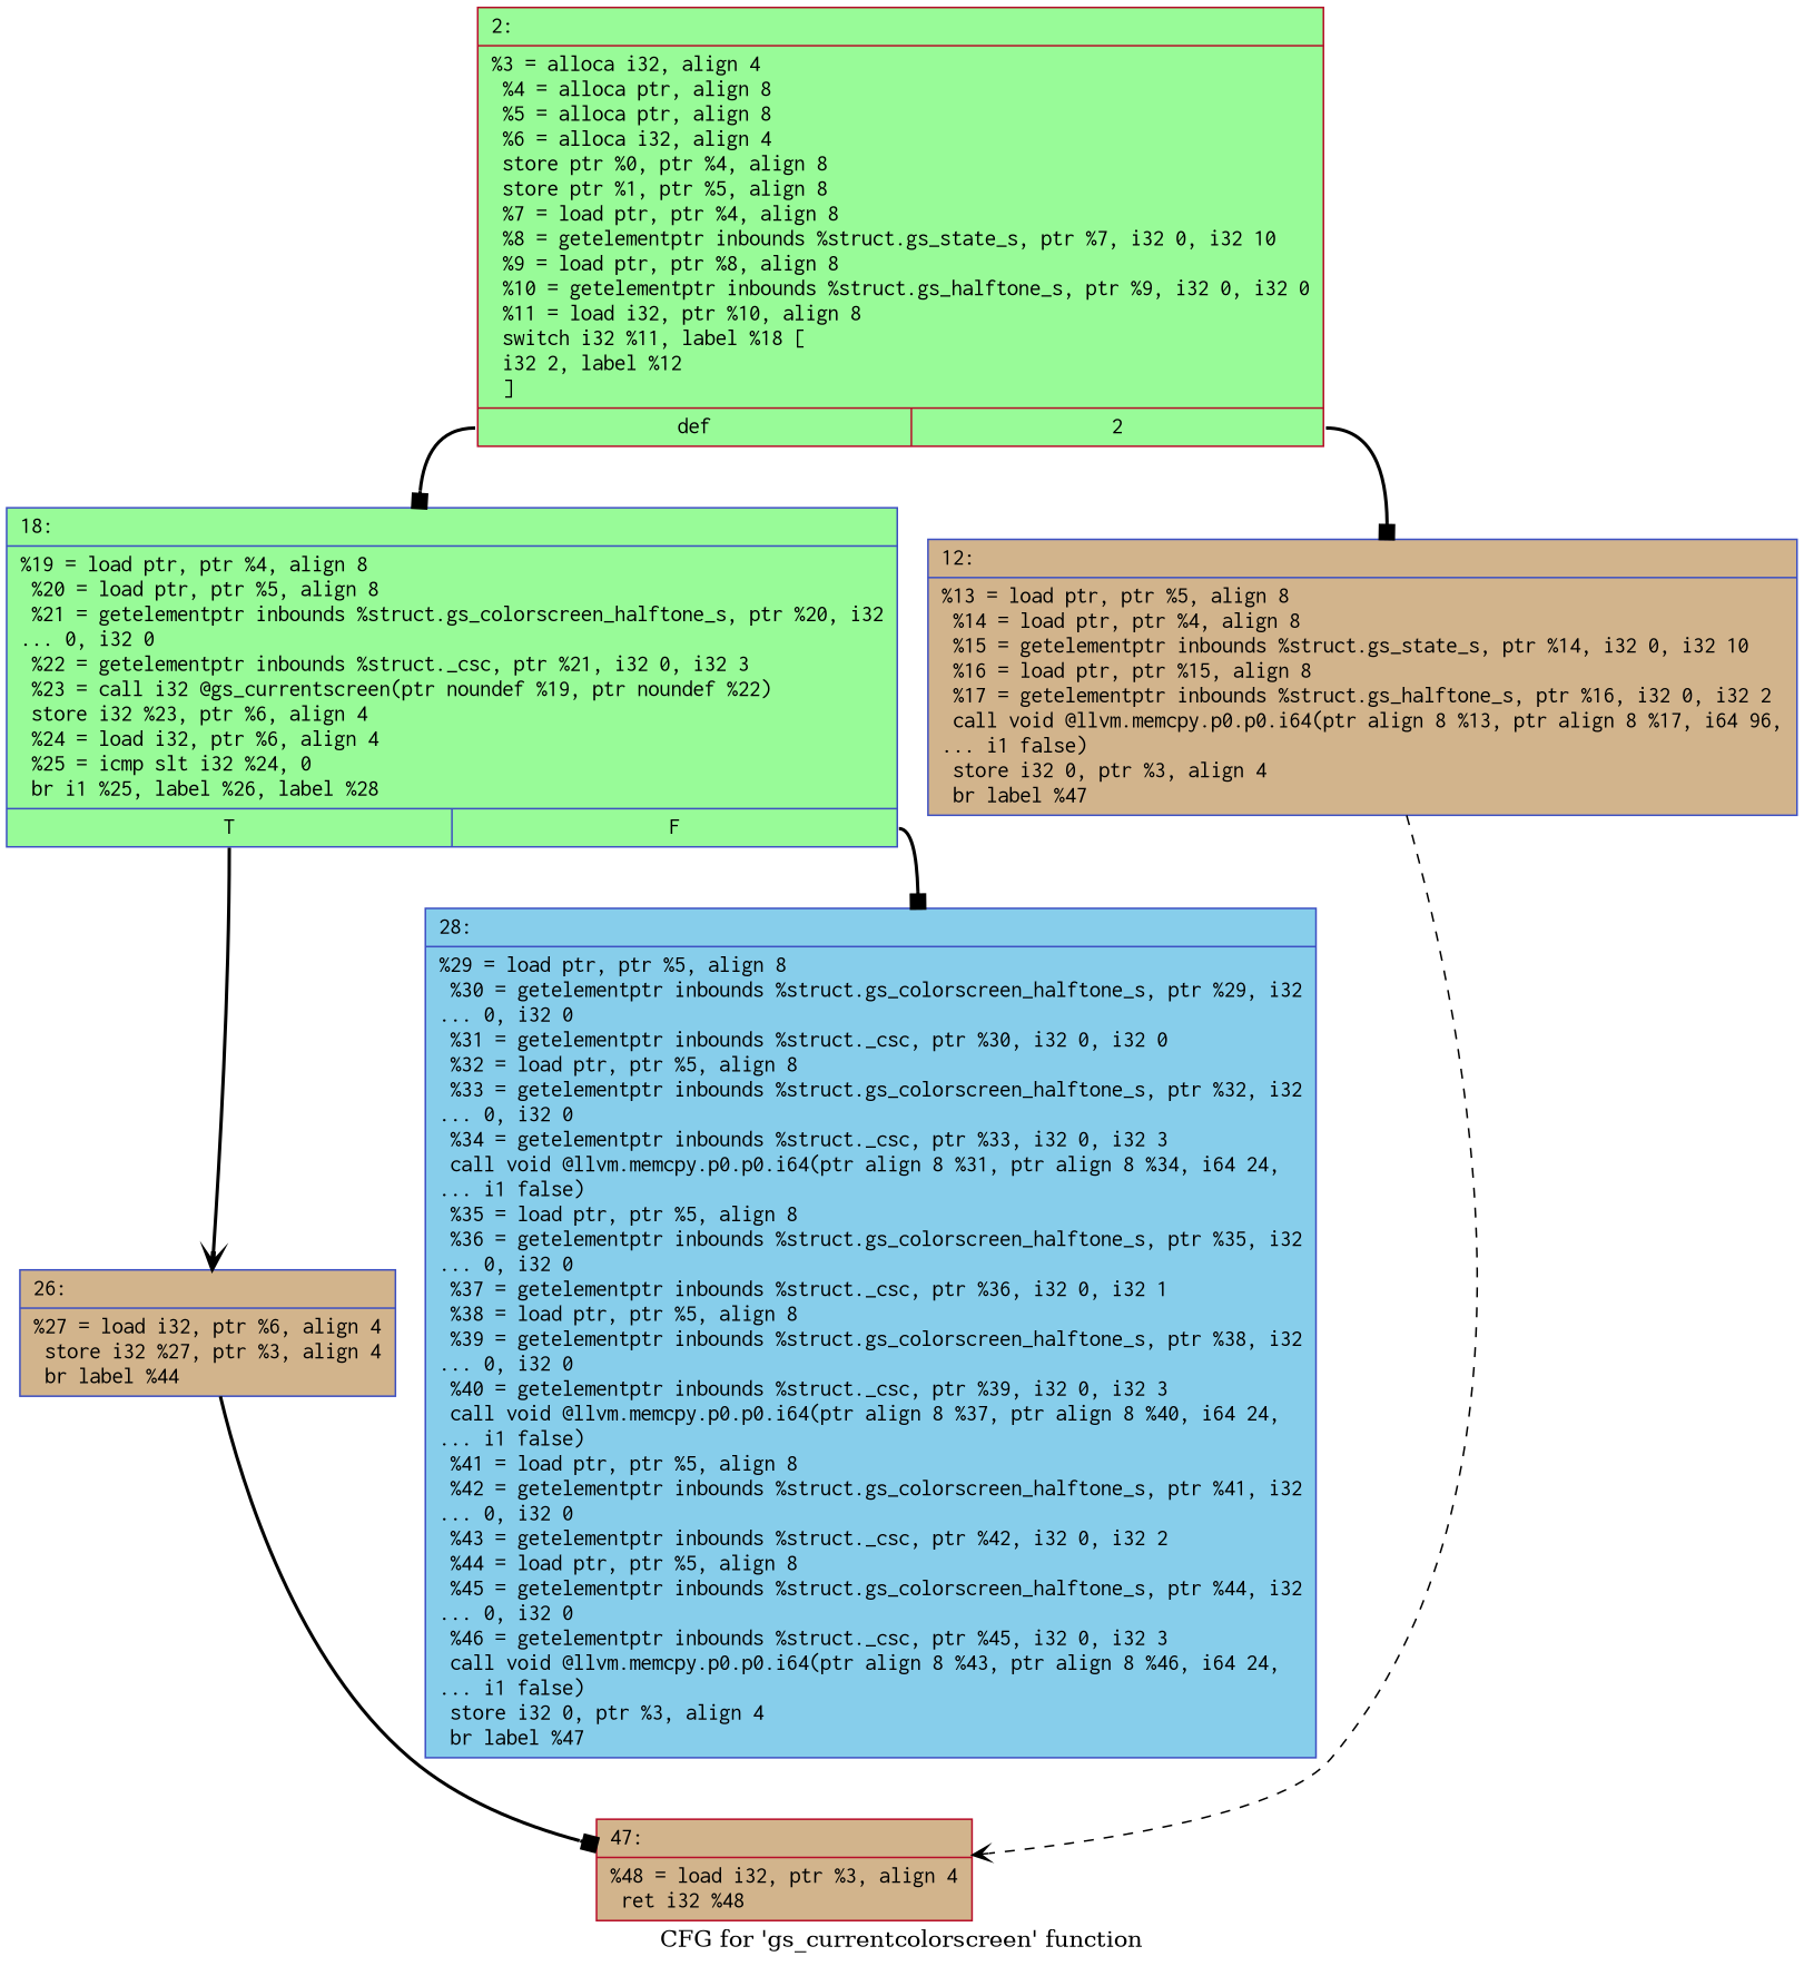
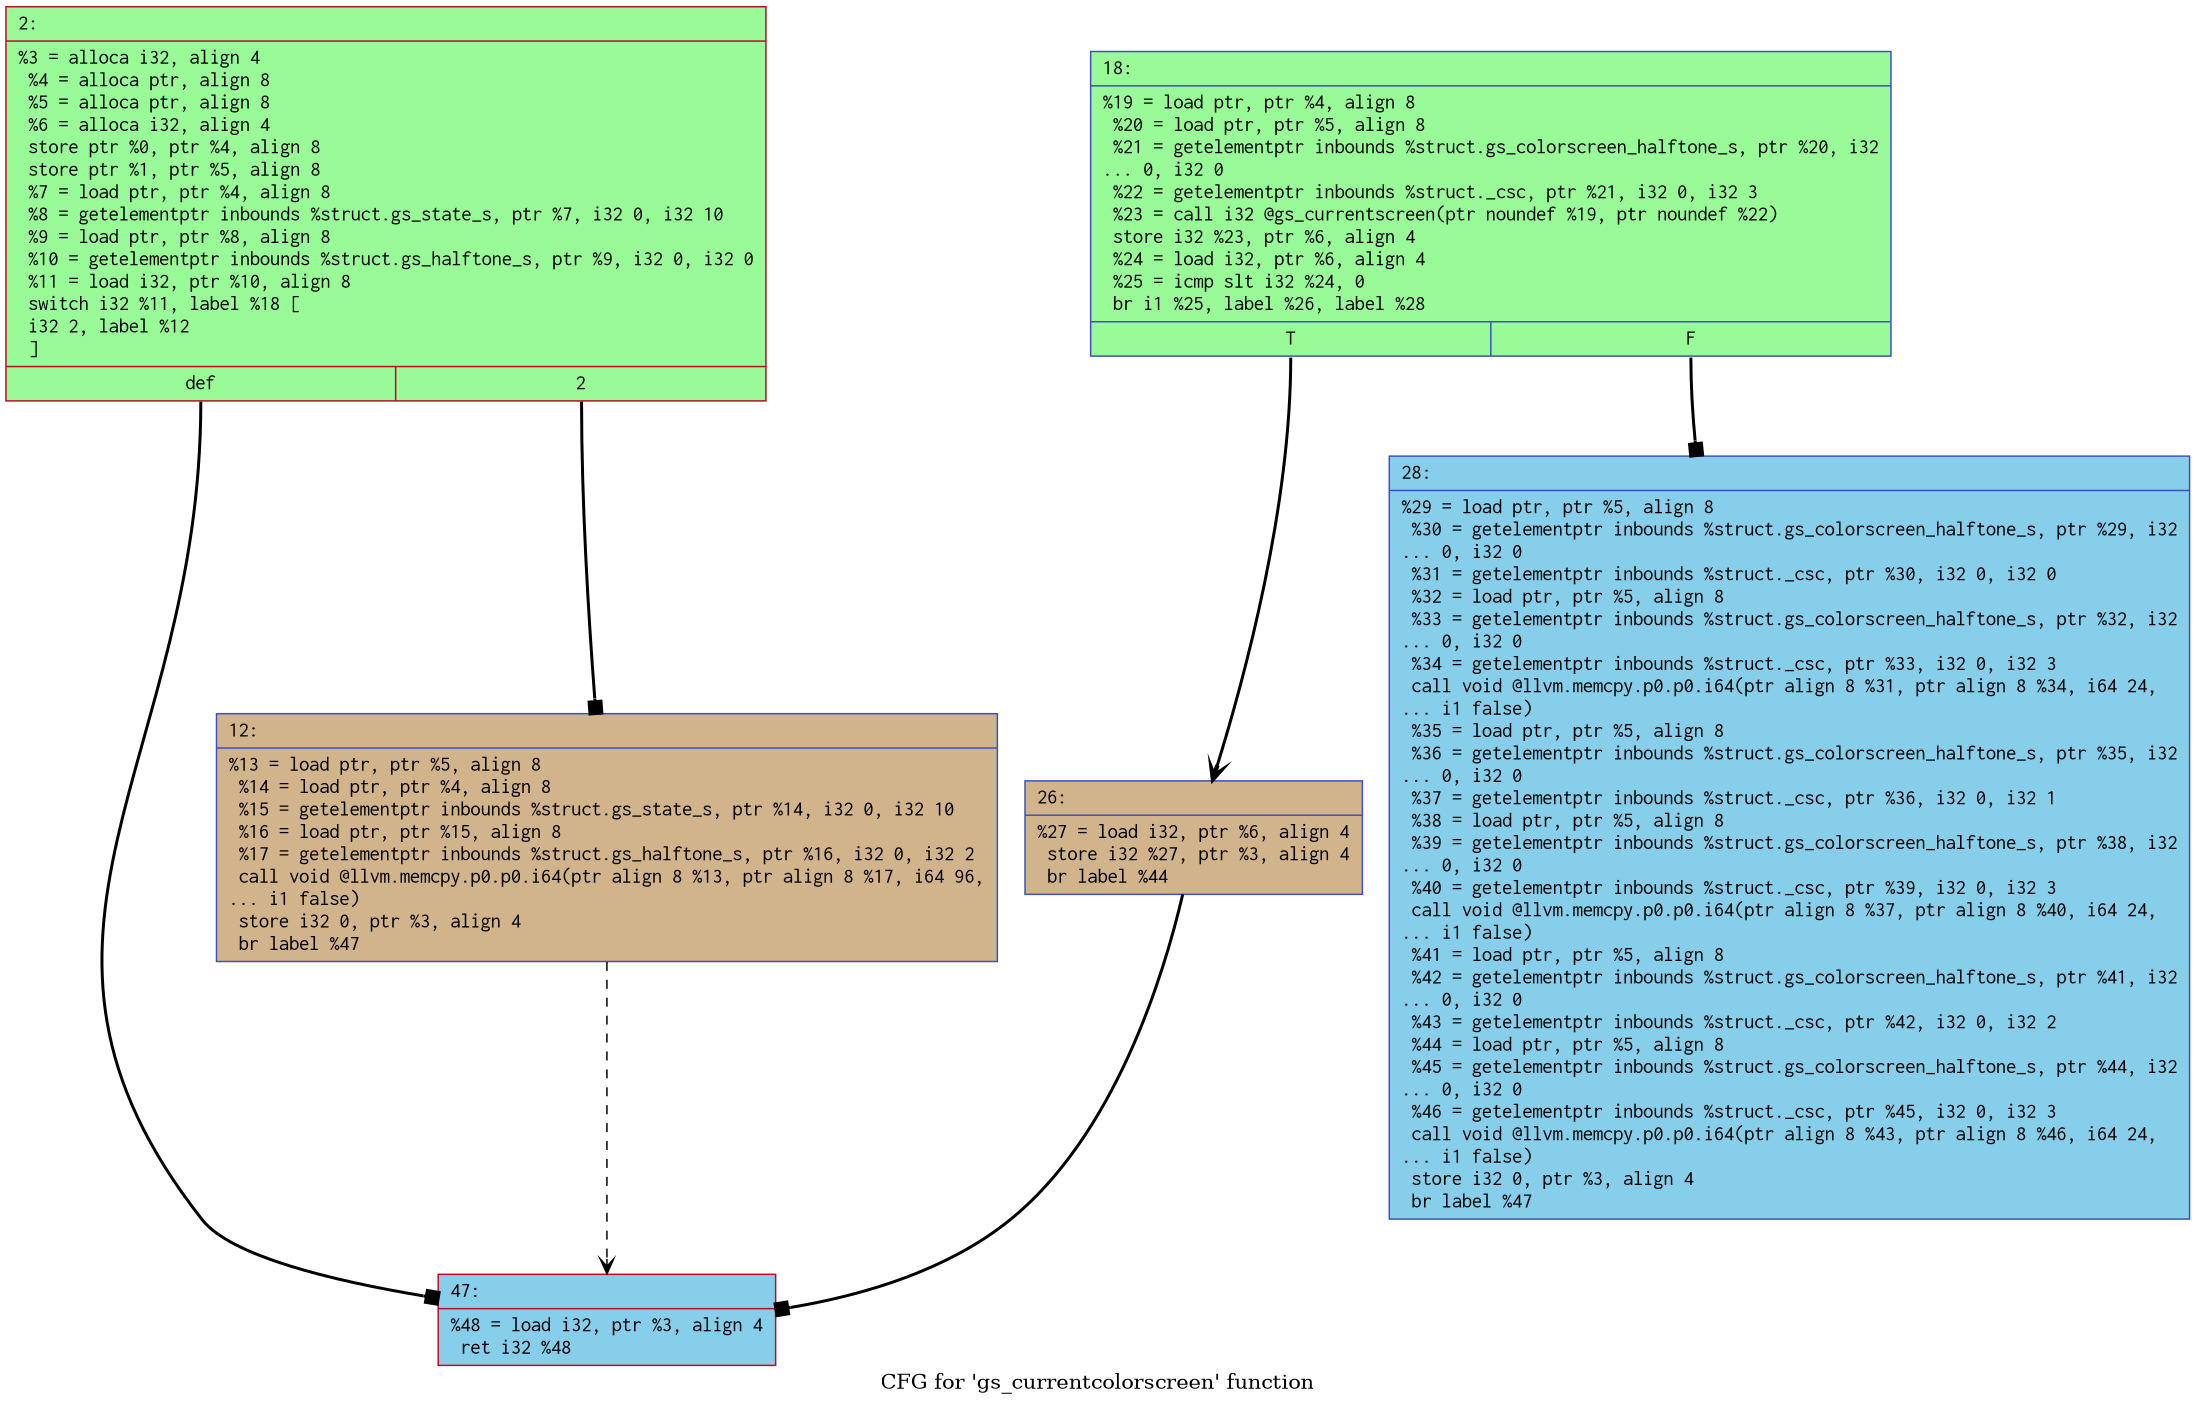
  digraph {
    label="CFG for 'gs_currentcolorscreen' function"
    node [color="#3d50c3ff" fillcolor=palegreen fontname=Courier shape=record style=filled]
    edge [arrowhead=box style=bold]
    n1 [color="#b70d28ff" label="{2:\l|  %3 = alloca i32, align 4\l  %4 = alloca ptr, align 8\l  %5 = alloca ptr, align 8\l  %6 = alloca i32, align 4\l  store ptr %0, ptr %4, align 8\l  store ptr %1, ptr %5, align 8\l  %7 = load ptr, ptr %4, align 8\l  %8 = getelementptr inbounds %struct.gs_state_s, ptr %7, i32 0, i32 10\l  %9 = load ptr, ptr %8, align 8\l  %10 = getelementptr inbounds %struct.gs_halftone_s, ptr %9, i32 0, i32 0\l  %11 = load i32, ptr %10, align 8\l  switch i32 %11, label %18 [\l    i32 2, label %12\l  ]\l|{<s0>def|<s1>2}}"]
    n2 [label="{18:\l|  %19 = load ptr, ptr %4, align 8\l  %20 = load ptr, ptr %5, align 8\l  %21 = getelementptr inbounds %struct.gs_colorscreen_halftone_s, ptr %20, i32\l... 0, i32 0\l  %22 = getelementptr inbounds %struct._csc, ptr %21, i32 0, i32 3\l  %23 = call i32 @gs_currentscreen(ptr noundef %19, ptr noundef %22)\l  store i32 %23, ptr %6, align 4\l  %24 = load i32, ptr %6, align 4\l  %25 = icmp slt i32 %24, 0\l  br i1 %25, label %26, label %28\l|{<s0>T|<s1>F}}"]
    n3 [fillcolor=tan label="{12:\l|  %13 = load ptr, ptr %5, align 8\l  %14 = load ptr, ptr %4, align 8\l  %15 = getelementptr inbounds %struct.gs_state_s, ptr %14, i32 0, i32 10\l  %16 = load ptr, ptr %15, align 8\l  %17 = getelementptr inbounds %struct.gs_halftone_s, ptr %16, i32 0, i32 2\l  call void @llvm.memcpy.p0.p0.i64(ptr align 8 %13, ptr align 8 %17, i64 96,\l... i1 false)\l  store i32 0, ptr %3, align 4\l  br label %47\l}"]
    n4 [fillcolor=tan label="{26:\l|  %27 = load i32, ptr %6, align 4\l  store i32 %27, ptr %3, align 4\l  br label %44\l}"]
    n5 [fillcolor=skyblue label="{28:\l|  %29 = load ptr, ptr %5, align 8\l  %30 = getelementptr inbounds %struct.gs_colorscreen_halftone_s, ptr %29, i32\l... 0, i32 0\l  %31 = getelementptr inbounds %struct._csc, ptr %30, i32 0, i32 0\l  %32 = load ptr, ptr %5, align 8\l  %33 = getelementptr inbounds %struct.gs_colorscreen_halftone_s, ptr %32, i32\l... 0, i32 0\l  %34 = getelementptr inbounds %struct._csc, ptr %33, i32 0, i32 3\l  call void @llvm.memcpy.p0.p0.i64(ptr align 8 %31, ptr align 8 %34, i64 24,\l... i1 false)\l  %35 = load ptr, ptr %5, align 8\l  %36 = getelementptr inbounds %struct.gs_colorscreen_halftone_s, ptr %35, i32\l... 0, i32 0\l  %37 = getelementptr inbounds %struct._csc, ptr %36, i32 0, i32 1\l  %38 = load ptr, ptr %5, align 8\l  %39 = getelementptr inbounds %struct.gs_colorscreen_halftone_s, ptr %38, i32\l... 0, i32 0\l  %40 = getelementptr inbounds %struct._csc, ptr %39, i32 0, i32 3\l  call void @llvm.memcpy.p0.p0.i64(ptr align 8 %37, ptr align 8 %40, i64 24,\l... i1 false)\l  %41 = load ptr, ptr %5, align 8\l  %42 = getelementptr inbounds %struct.gs_colorscreen_halftone_s, ptr %41, i32\l... 0, i32 0\l  %43 = getelementptr inbounds %struct._csc, ptr %42, i32 0, i32 2\l  %44 = load ptr, ptr %5, align 8\l  %45 = getelementptr inbounds %struct.gs_colorscreen_halftone_s, ptr %44, i32\l... 0, i32 0\l  %46 = getelementptr inbounds %struct._csc, ptr %45, i32 0, i32 3\l  call void @llvm.memcpy.p0.p0.i64(ptr align 8 %43, ptr align 8 %46, i64 24,\l... i1 false)\l  store i32 0, ptr %3, align 4\l  br label %47\l}"]
-   n6 [color="#b70d28ff" fillcolor=tan label="{47:\l|  %48 = load i32, ptr %3, align 4\l  ret i32 %48\l}"]
-   n1 -> n2 [tailport=s0]
+   n6 [color="#b70d28ff" fillcolor=skyblue label="{47:\l|  %48 = load i32, ptr %3, align 4\l  ret i32 %48\l}"]
+   n1 -> n6 [tailport=s0]
    n1 -> n3 [tailport=s1]
    n2 -> n4 [arrowhead=vee tailport=s0]
    n2 -> n5 [tailport=s1]
    n3 -> n6 [arrowhead=vee style=dashed]
    n4 -> n6
  }
